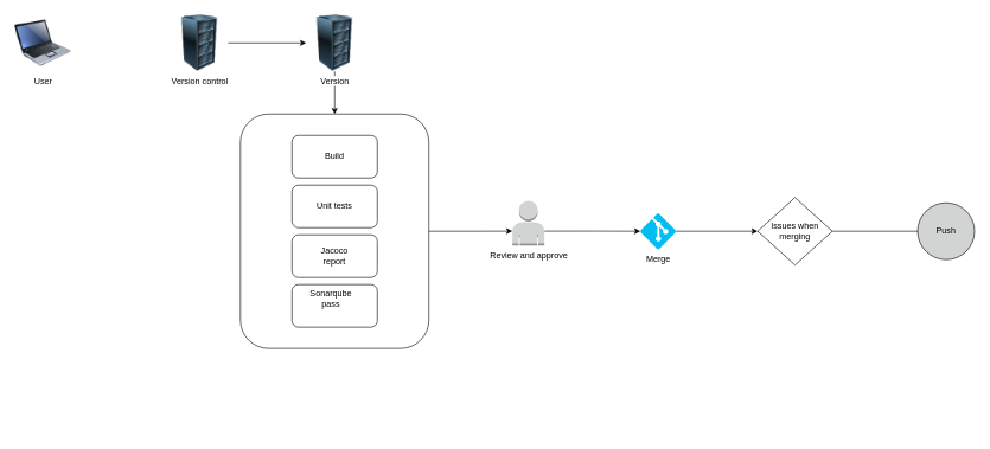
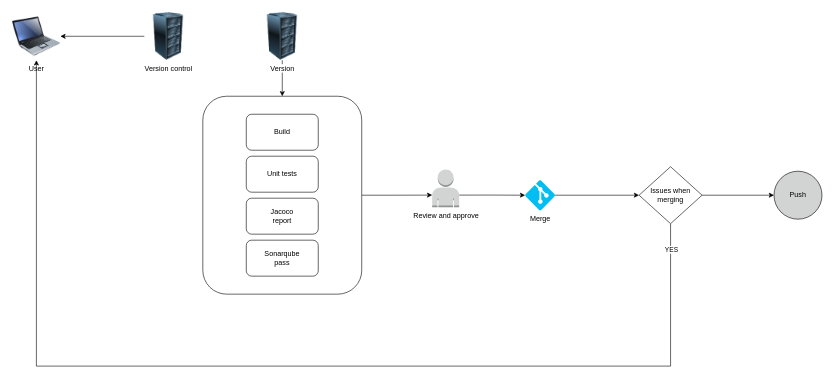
  <mxCell id="0" />
  <mxCell id="1" parent="0" />
- <mxCell id="2" style="edgeStyle=orthogonalEdgeStyle;rounded=0;orthogonalLoop=1;jettySize=auto;html=1;" edge="1" parent="1" source="3" target="5"><mxGeometry relative="1" as="geometry" /></mxCell>
+ <mxCell id="2" style="edgeStyle=orthogonalEdgeStyle;rounded=0;orthogonalLoop=1;jettySize=auto;html=1;" edge="1" parent="1" source="3" target="6"><mxGeometry relative="1" as="geometry" /></mxCell>
  <mxCell id="3" value="Version control" style="image;html=1;image=img/lib/clip_art/computers/Server_Rack_128x128.png" vertex="1" parent="1"><mxGeometry x="240" y="20" width="80" height="80" as="geometry" /></mxCell>
  <mxCell id="4" style="edgeStyle=orthogonalEdgeStyle;rounded=0;orthogonalLoop=1;jettySize=auto;html=1;entryX=0.5;entryY=0;entryDx=0;entryDy=0;" edge="1" parent="1" source="5" target="8"><mxGeometry relative="1" as="geometry" /></mxCell>
  <mxCell id="5" value="Version" style="image;html=1;image=img/lib/clip_art/computers/Server_Rack_128x128.png" vertex="1" parent="1"><mxGeometry x="430" y="20" width="80" height="80" as="geometry" /></mxCell>
  <mxCell id="6" value="User" style="image;html=1;image=img/lib/clip_art/computers/Laptop_128x128.png" vertex="1" parent="1"><mxGeometry x="20" y="20" width="80" height="80" as="geometry" /></mxCell>
  <mxCell id="7" style="edgeStyle=orthogonalEdgeStyle;rounded=0;orthogonalLoop=1;jettySize=auto;html=1;entryX=0;entryY=0.68;entryDx=0;entryDy=0;entryPerimeter=0;" edge="1" parent="1" source="8" target="18"><mxGeometry relative="1" as="geometry" /></mxCell>
  <mxCell id="8" value="" style="rounded=1;whiteSpace=wrap;html=1;" vertex="1" parent="1"><mxGeometry x="337.5" y="160" width="265" height="330" as="geometry" /></mxCell>
  <mxCell id="9" value="" style="rounded=1;whiteSpace=wrap;html=1;" vertex="1" parent="1"><mxGeometry x="410" y="190" width="120" height="60" as="geometry" /></mxCell>
  <mxCell id="10" value="" style="rounded=1;whiteSpace=wrap;html=1;" vertex="1" parent="1"><mxGeometry x="410" y="260" width="120" height="60" as="geometry" /></mxCell>
  <mxCell id="11" value="" style="rounded=1;whiteSpace=wrap;html=1;" vertex="1" parent="1"><mxGeometry x="410" y="330" width="120" height="60" as="geometry" /></mxCell>
  <mxCell id="12" value="" style="rounded=1;whiteSpace=wrap;html=1;" vertex="1" parent="1"><mxGeometry x="410" y="400" width="120" height="60" as="geometry" /></mxCell>
  <mxCell id="13" value="Build" style="text;html=1;strokeColor=none;fillColor=none;align=center;verticalAlign=middle;whiteSpace=wrap;rounded=0;" vertex="1" parent="1"><mxGeometry x="440" y="205" width="60" height="30" as="geometry" /></mxCell>
  <mxCell id="14" value="Unit tests" style="text;html=1;strokeColor=none;fillColor=none;align=center;verticalAlign=middle;whiteSpace=wrap;rounded=0;" vertex="1" parent="1"><mxGeometry x="440" y="275" width="60" height="30" as="geometry" /></mxCell>
  <mxCell id="15" value="Jacoco report" style="text;html=1;strokeColor=none;fillColor=none;align=center;verticalAlign=middle;whiteSpace=wrap;rounded=0;" vertex="1" parent="1"><mxGeometry x="440" y="345" width="60" height="30" as="geometry" /></mxCell>
- <mxCell id="16" value="Sonarqube pass" style="text;html=1;strokeColor=none;fillColor=none;align=center;verticalAlign=middle;whiteSpace=wrap;rounded=0;" vertex="1" parent="1"><mxGeometry x="435" y="405" width="60" height="30" as="geometry" /></mxCell>
+ <mxCell id="16" value="Sonarqube pass" style="text;html=1;strokeColor=none;fillColor=none;align=center;verticalAlign=middle;whiteSpace=wrap;rounded=0;" vertex="1" parent="1"><mxGeometry x="440" y="415" width="60" height="30" as="geometry" /></mxCell>
  <mxCell id="17" style="edgeStyle=orthogonalEdgeStyle;rounded=0;orthogonalLoop=1;jettySize=auto;html=1;entryX=0;entryY=0.5;entryDx=0;entryDy=0;entryPerimeter=0;exitX=1;exitY=0.68;exitDx=0;exitDy=0;exitPerimeter=0;" edge="1" parent="1" source="18" target="20"><mxGeometry relative="1" as="geometry" /></mxCell>
  <mxCell id="18" value="Review and approve&lt;br&gt;" style="outlineConnect=0;dashed=0;verticalLabelPosition=bottom;verticalAlign=top;align=center;html=1;shape=mxgraph.aws3.user;fillColor=#D2D3D3;gradientColor=none;" vertex="1" parent="1"><mxGeometry x="720" y="282" width="45" height="63" as="geometry" /></mxCell>
  <mxCell id="19" style="edgeStyle=orthogonalEdgeStyle;rounded=0;orthogonalLoop=1;jettySize=auto;html=1;entryX=0;entryY=0.5;entryDx=0;entryDy=0;" edge="1" parent="1" source="20" target="24"><mxGeometry relative="1" as="geometry" /></mxCell>
- <mxCell id="20" value="Merge" style="verticalLabelPosition=bottom;html=1;verticalAlign=top;align=center;strokeColor=none;fillColor=#00BEF2;shape=mxgraph.azure.git_repository;" vertex="1" parent="1"><mxGeometry x="900" y="300" width="50" height="50" as="geometry" /></mxCell>
- <mxCell id="23" style="edgeStyle=orthogonalEdgeStyle;rounded=0;orthogonalLoop=1;jettySize=auto;html=1;entryX=0;entryY=0.5;entryDx=0;entryDy=0;endArrow=none;" edge="1" parent="1" source="24" target="25"><mxGeometry relative="1" as="geometry" /></mxCell>
+ <mxCell id="20" value="Merge" style="verticalLabelPosition=bottom;html=1;verticalAlign=top;align=center;strokeColor=none;fillColor=#00BEF2;shape=mxgraph.azure.git_repository;" vertex="1" parent="1"><mxGeometry x="875" y="300" width="50" height="50" as="geometry" /></mxCell>
+ <mxCell id="21" style="edgeStyle=orthogonalEdgeStyle;rounded=0;orthogonalLoop=1;jettySize=auto;html=1;entryX=0.5;entryY=1;entryDx=0;entryDy=0;" edge="1" parent="1" source="24" target="6"><mxGeometry relative="1" as="geometry"><Array as="points"><mxPoint x="1118" y="610" /><mxPoint x="60" y="610" /></Array></mxGeometry></mxCell>
+ <mxCell id="22" value="YES" style="edgeLabel;html=1;align=center;verticalAlign=middle;resizable=0;points=[];" vertex="1" connectable="0" parent="21"><mxGeometry x="-0.466" y="-2" relative="1" as="geometry"><mxPoint x="245" y="-193" as="offset" /></mxGeometry></mxCell>
+ <mxCell id="23" style="edgeStyle=orthogonalEdgeStyle;rounded=0;orthogonalLoop=1;jettySize=auto;html=1;entryX=0;entryY=0.5;entryDx=0;entryDy=0;" edge="1" parent="1" source="24" target="25"><mxGeometry relative="1" as="geometry" /></mxCell>
  <mxCell id="24" value="Issues when merging" style="rhombus;whiteSpace=wrap;html=1;" vertex="1" parent="1"><mxGeometry x="1065" y="277.5" width="105" height="95" as="geometry" /></mxCell>
  <mxCell id="25" value="Push" style="ellipse;whiteSpace=wrap;html=1;aspect=fixed;fillColor=#d2d3d3;" vertex="1" parent="1"><mxGeometry x="1290" y="285" width="80" height="80" as="geometry" /></mxCell>
